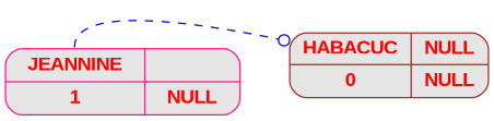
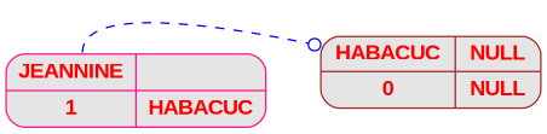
  digraph {
    rankdir=LR
    node [fillcolor=grey90 fontcolor=red fontname="Arial bold" fontsize=14 shape=record style="rounded, filled"]
-   n1 [color=deeppink label="{{<g> JEANNINE | <d> 1 }| { <g> | <d> NULL}}" width=2]
+   n1 [color=deeppink label="{{<g> JEANNINE | <d> 1 }| { <g> | <d> HABACUC}}" width=2]
    n2 [color=brown label="{{<g> HABACUC | <d> 0 }| { <g> NULL | <d> NULL}}" width=2]
    n1 -> n2 [color=blue tailport=g style=dashed arrowhead=odot]
  }
